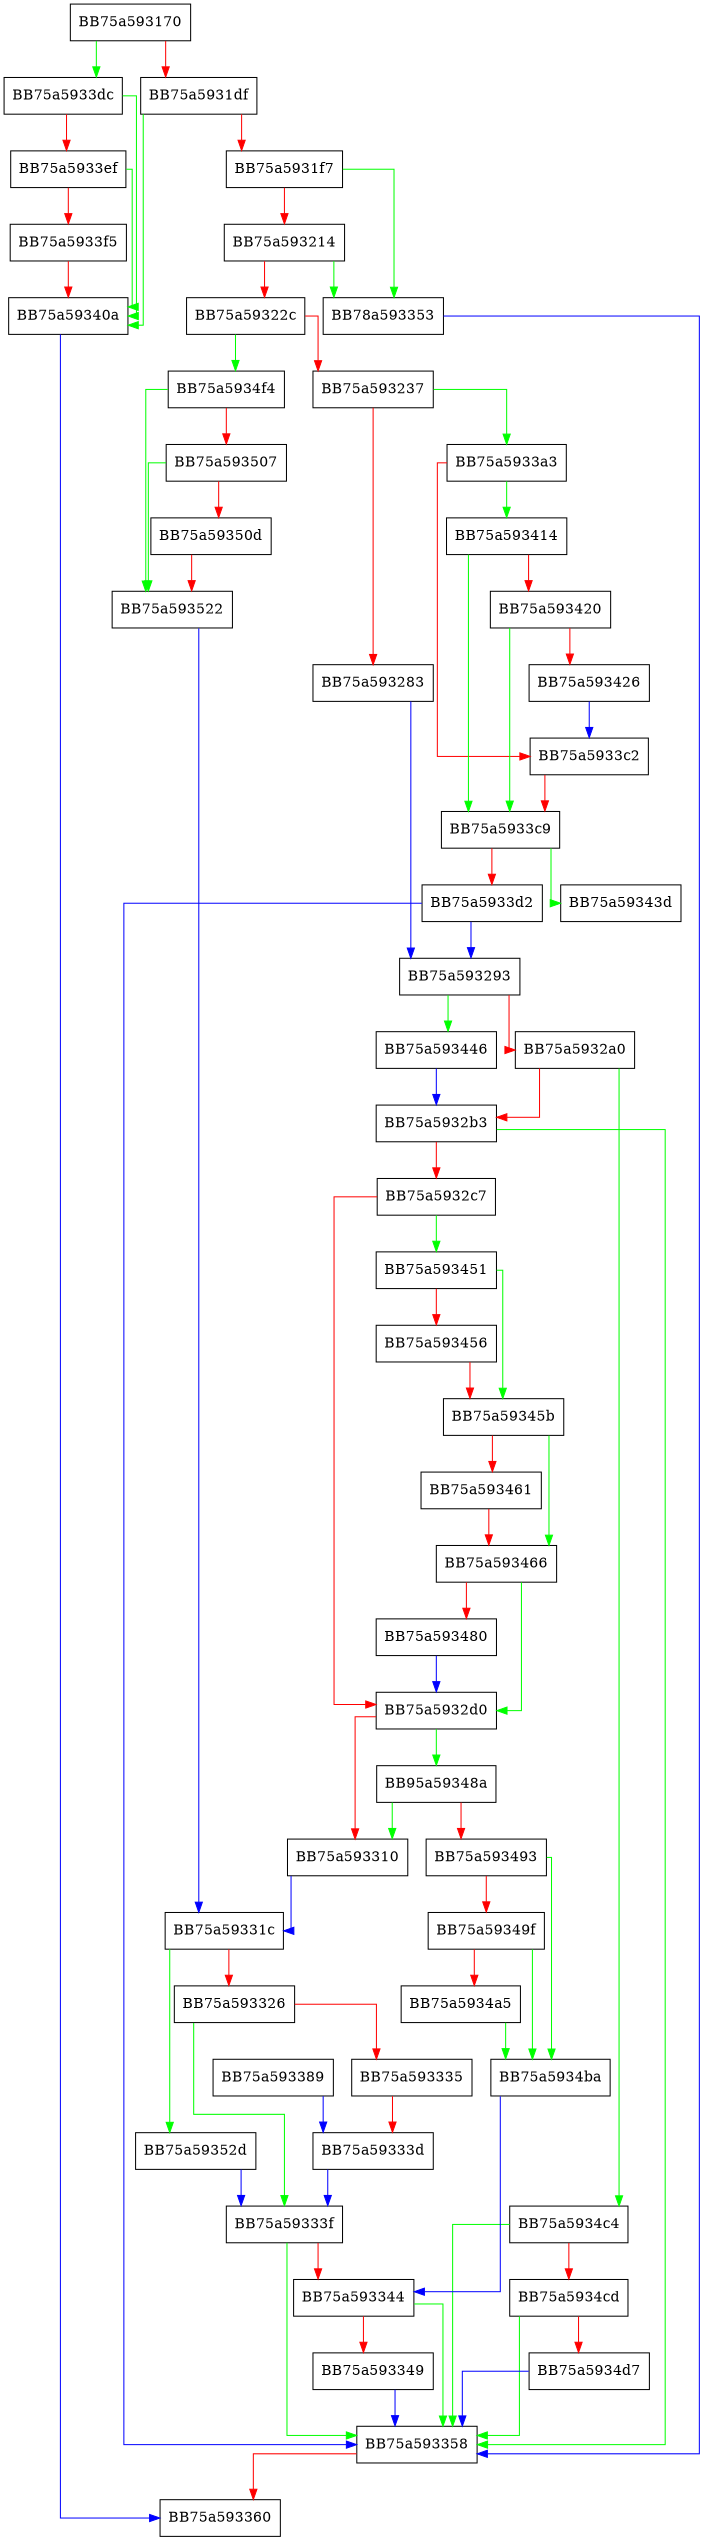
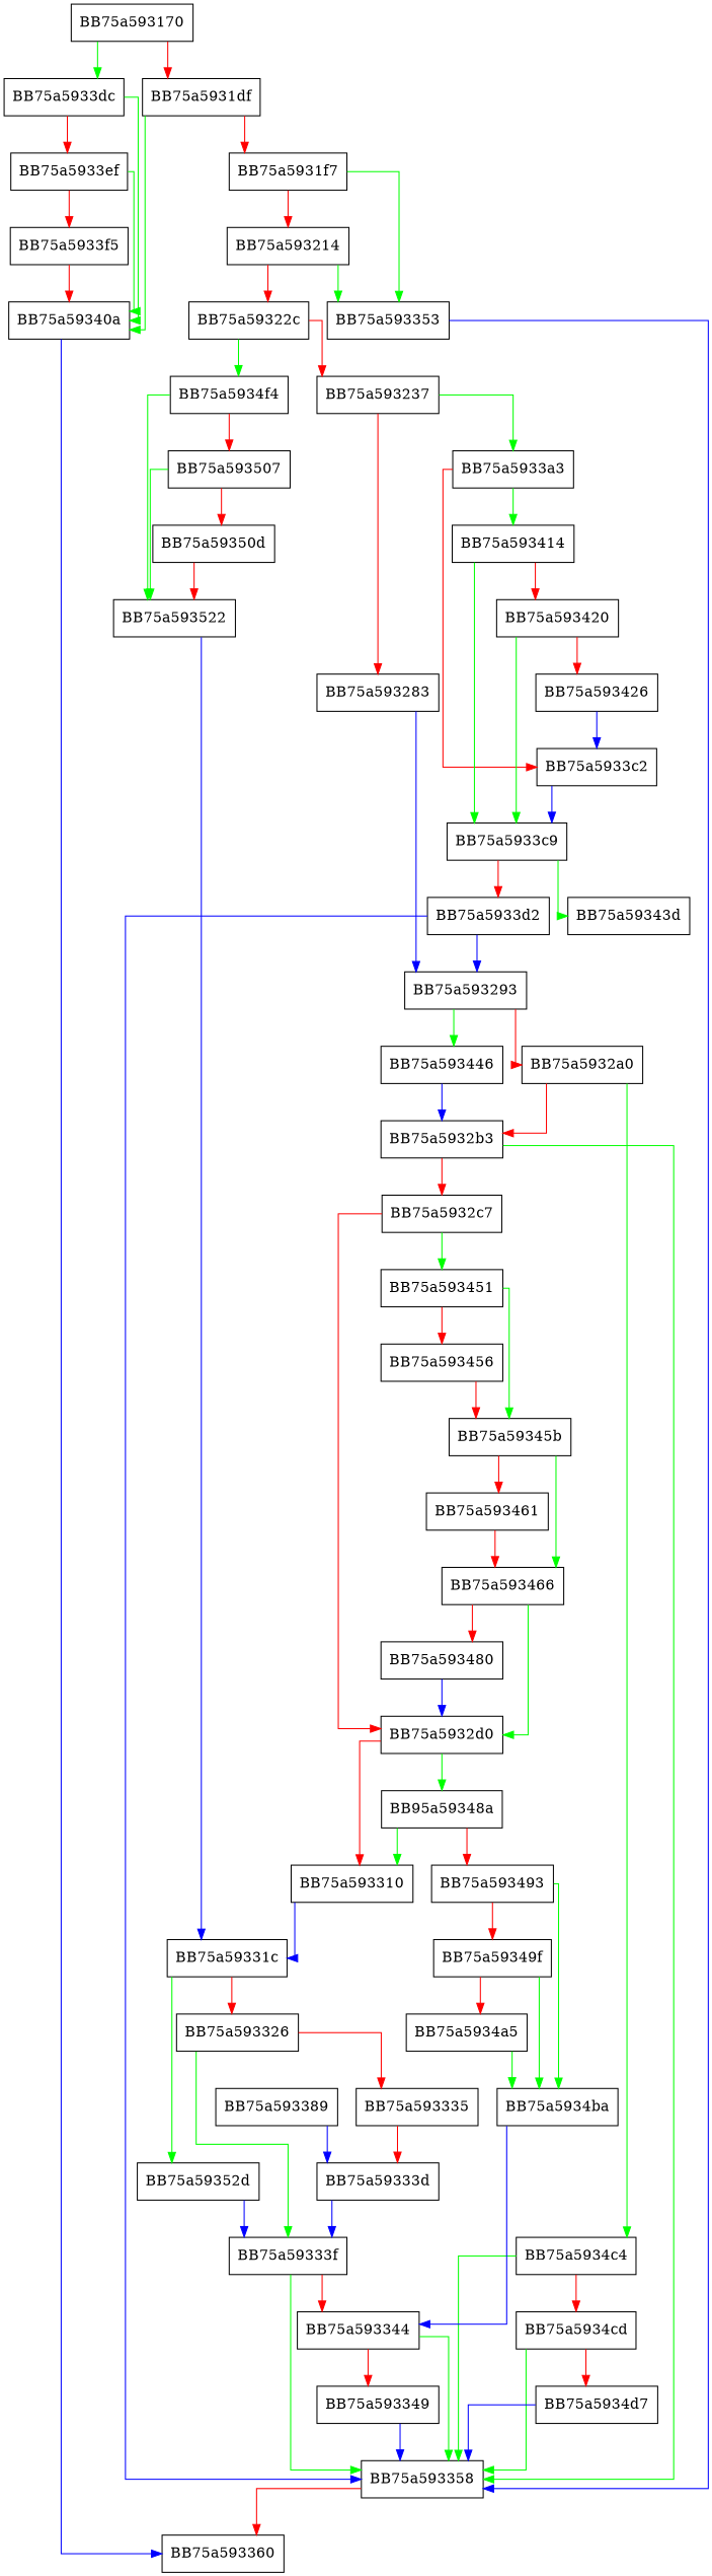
  digraph {
    splines=ortho
    node [shape=box]
    edge [color=red]
    BB75a593170
    BB75a5933dc
    BB75a5931df
    BB75a59340a
    BB75a5933ef
    BB75a5931f7
    BB75a593360
    BB75a5933f5
-   BB75a593353 [label=BB78a593353]
+   BB75a593353
    BB75a593214
    BB75a593358
    BB75a59322c
    BB75a5934f4
    BB75a593237
    BB75a593522
    BB75a593507
    BB75a5933a3
    BB75a593283
    BB75a59331c
    BB75a59350d
    BB75a593414
    BB75a5933c2
    BB75a593293
    BB75a5933c9
    BB75a593420
    BB75a593446
    BB75a5932a0
    BB75a5932b3
    BB75a5934c4
    BB75a5932c7
    BB75a5934cd
    BB75a5934d7
    BB75a593451
    BB75a5932d0
    BB75a59345b
    BB75a593456
    n37 [label=BB95a59348a]
    BB75a593310
    BB75a593466
    BB75a593461
    BB75a593493
    BB75a5934ba
    BB75a59349f
    BB75a59352d
    BB75a593326
    BB75a59333f
    BB75a593335
    BB75a593344
    BB75a593389
    BB75a59333d
    BB75a593349
    BB75a59343d
    BB75a5933d2
    BB75a593426
    BB75a593480
    BB75a5934a5
    BB75a593170 -> BB75a5933dc [color=green]
    BB75a593170 -> BB75a5931df
    BB75a5933dc -> BB75a59340a [color=green]
    BB75a5933dc -> BB75a5933ef
    BB75a5931df -> BB75a59340a [color=green]
    BB75a5931df -> BB75a5931f7
    BB75a59340a -> BB75a593360 [color=blue]
    BB75a5933ef -> BB75a59340a [color=green]
    BB75a5933ef -> BB75a5933f5
    BB75a5931f7 -> BB75a593353 [color=green]
    BB75a5931f7 -> BB75a593214
    BB75a5933f5 -> BB75a59340a
    BB75a593353 -> BB75a593358 [color=blue]
    BB75a593214 -> BB75a593353 [color=green]
    BB75a593214 -> BB75a59322c
    BB75a593358 -> BB75a593360
    BB75a59322c -> BB75a5934f4 [color=green]
    BB75a59322c -> BB75a593237
    BB75a5934f4 -> BB75a593522 [color=green]
    BB75a5934f4 -> BB75a593507
    BB75a593237 -> BB75a5933a3 [color=green]
    BB75a593237 -> BB75a593283
    BB75a593522 -> BB75a59331c [color=blue]
    BB75a593507 -> BB75a593522 [color=green]
    BB75a593507 -> BB75a59350d
    BB75a5933a3 -> BB75a593414 [color=green]
    BB75a5933a3 -> BB75a5933c2
    BB75a593283 -> BB75a593293 [color=blue]
    BB75a59331c -> BB75a59352d [color=green]
    BB75a59331c -> BB75a593326
    BB75a59350d -> BB75a593522
    BB75a593414 -> BB75a5933c9 [color=green]
    BB75a593414 -> BB75a593420
-   BB75a5933c2 -> BB75a5933c9
+   BB75a5933c2 -> BB75a5933c9 [color=blue]
    BB75a593293 -> BB75a593446 [color=green]
    BB75a593293 -> BB75a5932a0
    BB75a5933c9 -> BB75a59343d [color=green]
    BB75a5933c9 -> BB75a5933d2
    BB75a593420 -> BB75a5933c9 [color=green]
    BB75a593420 -> BB75a593426
    BB75a593446 -> BB75a5932b3 [color=blue]
    BB75a5932a0 -> BB75a5932b3
    BB75a5932a0 -> BB75a5934c4 [color=green]
    BB75a5932b3 -> BB75a593358 [color=green]
    BB75a5932b3 -> BB75a5932c7
    BB75a5934c4 -> BB75a593358 [color=green]
    BB75a5934c4 -> BB75a5934cd
    BB75a5932c7 -> BB75a593451 [color=green]
    BB75a5932c7 -> BB75a5932d0
    BB75a5934cd -> BB75a593358 [color=green]
    BB75a5934cd -> BB75a5934d7
    BB75a5934d7 -> BB75a593358 [color=blue]
    BB75a593451 -> BB75a59345b [color=green]
    BB75a593451 -> BB75a593456
    BB75a5932d0 -> n37 [color=green]
    BB75a5932d0 -> BB75a593310
    BB75a59345b -> BB75a593466 [color=green]
    BB75a59345b -> BB75a593461
    BB75a593456 -> BB75a59345b
    n37 -> BB75a593310 [color=green]
    n37 -> BB75a593493
    BB75a593310 -> BB75a59331c [color=blue]
    BB75a593466 -> BB75a5932d0 [color=green]
    BB75a593466 -> BB75a593480
    BB75a593461 -> BB75a593466
    BB75a593493 -> BB75a5934ba [color=green]
    BB75a593493 -> BB75a59349f
    BB75a5934ba -> BB75a593344 [color=blue]
    BB75a59349f -> BB75a5934ba [color=green]
    BB75a59349f -> BB75a5934a5
    BB75a59352d -> BB75a59333f [color=blue]
    BB75a593326 -> BB75a59333f [color=green]
    BB75a593326 -> BB75a593335
    BB75a59333f -> BB75a593358 [color=green]
    BB75a59333f -> BB75a593344
    BB75a593335 -> BB75a59333d
    BB75a593344 -> BB75a593358 [color=green]
    BB75a593344 -> BB75a593349
    BB75a593389 -> BB75a59333d [color=blue]
    BB75a59333d -> BB75a59333f [color=blue]
    BB75a593349 -> BB75a593358 [color=blue]
    BB75a5933d2 -> BB75a593358 [color=blue]
    BB75a5933d2 -> BB75a593293 [color=blue]
    BB75a593426 -> BB75a5933c2 [color=blue]
    BB75a593480 -> BB75a5932d0 [color=blue]
    BB75a5934a5 -> BB75a5934ba [color=green]
  }
